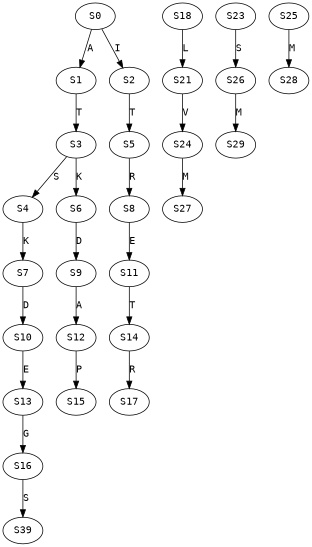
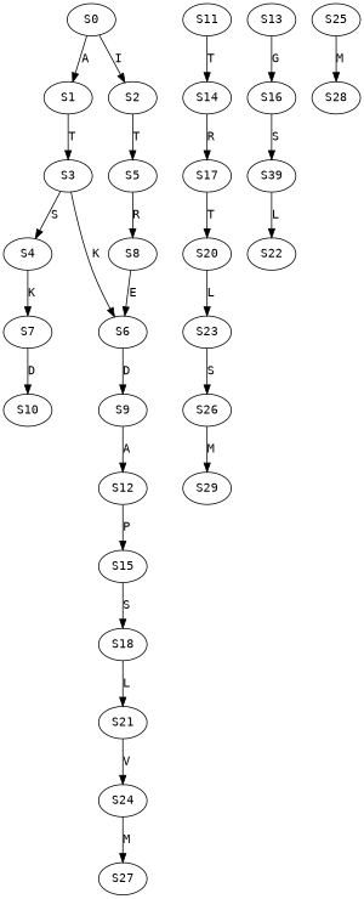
  strict digraph {
    fontname="DejaVu Sans Mono"
    node [fontname="DejaVu Sans Mono"]
    edge [fontname="DejaVu Sans Mono"]
    S0
    S1
    S2
    S3
    S5
    S4
    S6
    S7
    S8
    S9
    S10
    S11
    S12
    S13
    S14
    S15
    S16
    S17
    S18
    n20 [label=S39]
+   S20
    S21
+   S22
    S23
    S24
    S26
    S27
    S25
    S28
    S29
    S0 -> S1 [label=A]
    S0 -> S2 [label=I]
    S1 -> S3 [label=T]
    S2 -> S5 [label=T]
    S3 -> S4 [label=S]
    S3 -> S6 [label=K]
    S5 -> S8 [label=R]
    S4 -> S7 [label=K]
    S6 -> S9 [label=D]
    S7 -> S10 [label=D]
-   S8 -> S11 [label=E]
+   S8 -> S6 [label=E]
    S9 -> S12 [label=A]
-   S10 -> S13 [label=E]
    S11 -> S14 [label=T]
    S12 -> S15 [label=P]
    S13 -> S16 [label=G]
    S14 -> S17 [label=R]
+   S15 -> S18 [label=S]
    S16 -> n20 [label=S]
+   S17 -> S20 [label=T]
    S18 -> S21 [label=L]
+   n20 -> S22 [label=L]
+   S20 -> S23 [label=L]
    S21 -> S24 [label=V]
    S23 -> S26 [label=S]
    S24 -> S27 [label=M]
    S26 -> S29 [label=M]
    S25 -> S28 [label=M]
  }
